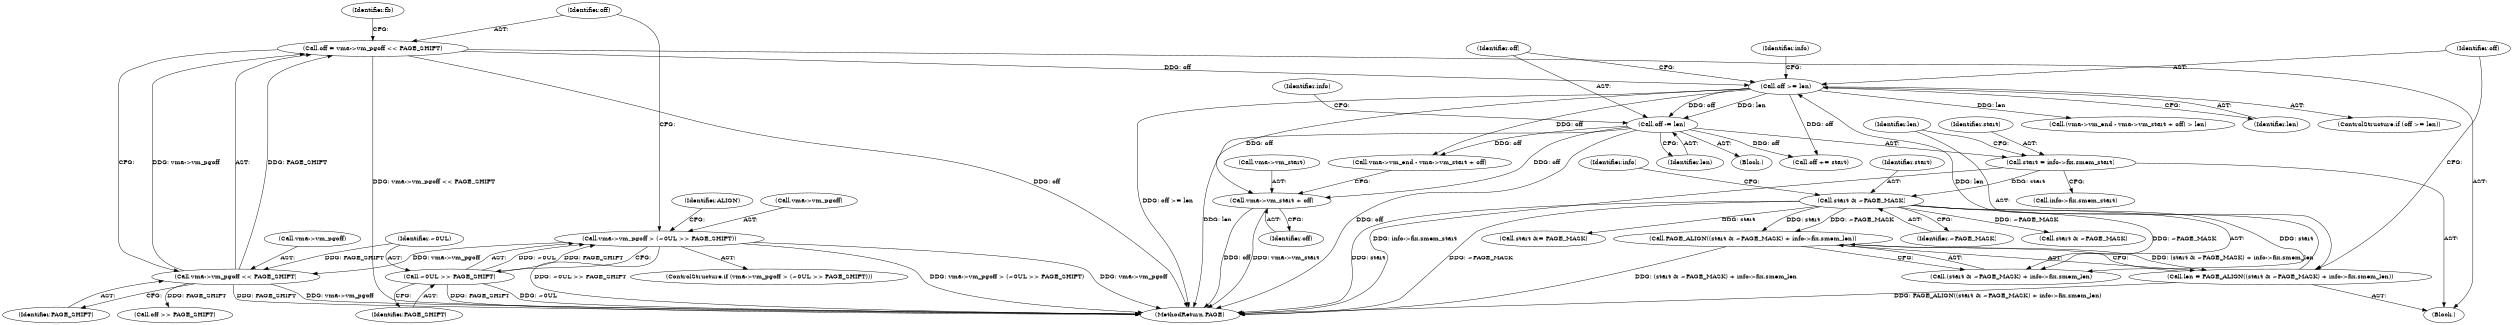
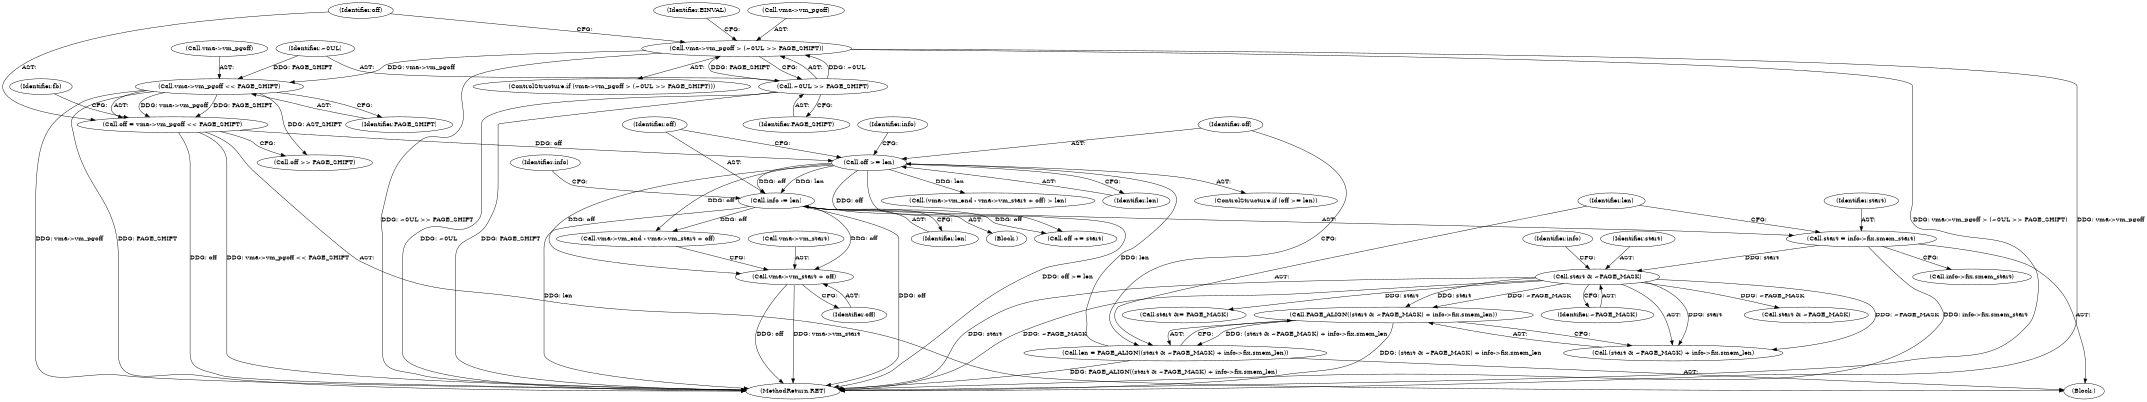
  digraph {
    n1 [label="(Call,vma->vm_start + off)"]
    n2 [label="(Identifier,off)"]
-   n3 [label="(MethodReturn,PAGE)"]
+   n3 [label="(MethodReturn,RET)"]
    n4 [label="(Call,vma->vm_end - vma->vm_start + off)"]
    n5 [label="(Call,off >= len)"]
-   n6 [label="(Call,off -= len)"]
+   n6 [label="(Call,info -= len)"]
    n7 [label="(Call,off += start)"]
    n8 [label="(Call,(vma->vm_end - vma->vm_start + off) > len)"]
    n9 [label="(Identifier,len)"]
    n10 [label="(ControlStructure,if (off >= len))"]
    n11 [label="(Call,start = info->fix.smem_start)"]
    n12 [label="(Identifier,len)"]
    n13 [label="(Block,)"]
    n14 [label="(Call,off = vma->vm_pgoff << PAGE_SHIFT)"]
    n15 [label="(Call,vma->vm_pgoff << PAGE_SHIFT)"]
    n16 [label="(Block,)"]
    n17 [label="(Call,off >> PAGE_SHIFT)"]
    n18 [label="(Identifier,PAGE_SHIFT)"]
    n19 [label="(Call,vma->vm_pgoff > (~0UL >> PAGE_SHIFT))"]
    n20 [label="(Call,~0UL >> PAGE_SHIFT)"]
    n21 [label="(ControlStructure,if (vma->vm_pgoff > (~0UL >> PAGE_SHIFT)))"]
    n22 [label="(Identifier,PAGE_SHIFT)"]
    n23 [label="(Call,len = PAGE_ALIGN((start & ~PAGE_MASK) + info->fix.smem_len))"]
    n24 [label="(Call,PAGE_ALIGN((start & ~PAGE_MASK) + info->fix.smem_len))"]
    n25 [label="(Call,(start & ~PAGE_MASK) + info->fix.smem_len)"]
    n26 [label="(Call,start & ~PAGE_MASK)"]
    n27 [label="(Call,start & ~PAGE_MASK)"]
    n28 [label="(Identifier,~PAGE_MASK)"]
    n29 [label="(Call,start &= PAGE_MASK)"]
    n30 [label="(Call,info->fix.smem_start)"]
    n31 [label="(Identifier,info)"]
    n32 [label="(Identifier,info)"]
    n33 [label="(Call,vma->vm_pgoff)"]
    n34 [label="(Identifier,~0UL)"]
    n35 [label="(Identifier,fb)"]
    n36 [label="(Identifier,off)"]
    n37 [label="(Identifier,start)"]
    n38 [label="(Identifier,off)"]
    n39 [label="(Identifier,len)"]
    n40 [label="(Call,vma->vm_start)"]
    n41 [label="(Identifier,start)"]
    n42 [label="(Identifier,info)"]
-   n43 [label="(Identifier,ALIGN)"]
+   n43 [label="(Identifier,EINVAL)"]
    n44 [label="(Identifier,off)"]
    n45 [label="(Call,vma->vm_pgoff)"]
    n1 -> n2 [label="CFG: "]
    n1 -> n3 [label="DDG: off"]
    n1 -> n3 [label="DDG: vma->vm_start"]
    n2 -> n1 [label="AST: "]
    n4 -> n1 [label="CFG: "]
    n5 -> n1 [label="DDG: off"]
    n5 -> n3 [label="DDG: off >= len"]
    n5 -> n4 [label="DDG: off"]
    n5 -> n6 [label="DDG: len"]
    n5 -> n6 [label="DDG: off"]
    n5 -> n7 [label="DDG: off"]
    n5 -> n8 [label="DDG: len"]
    n5 -> n9 [label="CFG: "]
    n5 -> n10 [label="AST: "]
    n6 -> n1 [label="DDG: off"]
    n6 -> n3 [label="DDG: len"]
    n6 -> n3 [label="DDG: off"]
    n6 -> n4 [label="DDG: off"]
    n6 -> n7 [label="DDG: off"]
    n6 -> n11 [label="AST: "]
    n6 -> n12 [label="CFG: "]
    n6 -> n13 [label="AST: "]
    n9 -> n5 [label="AST: "]
    n11 -> n3 [label="DDG: info->fix.smem_start"]
    n11 -> n16 [label="AST: "]
    n11 -> n26 [label="DDG: start"]
    n11 -> n30 [label="CFG: "]
    n12 -> n6 [label="AST: "]
    n14 -> n3 [label="DDG: off"]
    n14 -> n3 [label="DDG: vma->vm_pgoff << PAGE_SHIFT"]
    n14 -> n5 [label="DDG: off"]
-   n14 -> n15 [label="CFG: "]
+   n14 -> n17 [label="CFG: "]
    n14 -> n16 [label="AST: "]
    n15 -> n3 [label="DDG: PAGE_SHIFT"]
    n15 -> n3 [label="DDG: vma->vm_pgoff"]
    n15 -> n14 [label="AST: "]
    n15 -> n14 [label="DDG: vma->vm_pgoff"]
    n15 -> n14 [label="DDG: PAGE_SHIFT"]
-   n15 -> n17 [label="DDG: PAGE_SHIFT"]
+   n15 -> n17 [label="DDG: AST_SHIFT"]
    n15 -> n18 [label="CFG: "]
    n18 -> n15 [label="AST: "]
    n19 -> n3 [label="DDG: ~0UL >> PAGE_SHIFT"]
    n19 -> n3 [label="DDG: vma->vm_pgoff > (~0UL >> PAGE_SHIFT)"]
    n19 -> n3 [label="DDG: vma->vm_pgoff"]
    n19 -> n15 [label="DDG: vma->vm_pgoff"]
    n19 -> n20 [label="CFG: "]
    n19 -> n21 [label="AST: "]
    n20 -> n3 [label="DDG: PAGE_SHIFT"]
    n20 -> n3 [label="DDG: ~0UL"]
    n20 -> n19 [label="AST: "]
    n20 -> n19 [label="DDG: ~0UL"]
    n20 -> n19 [label="DDG: PAGE_SHIFT"]
    n20 -> n22 [label="CFG: "]
    n22 -> n20 [label="AST: "]
    n23 -> n3 [label="DDG: PAGE_ALIGN((start & ~PAGE_MASK) + info->fix.smem_len)"]
    n23 -> n5 [label="DDG: len"]
    n23 -> n16 [label="AST: "]
    n23 -> n24 [label="CFG: "]
    n24 -> n3 [label="DDG: (start & ~PAGE_MASK) + info->fix.smem_len"]
    n24 -> n23 [label="AST: "]
    n24 -> n23 [label="DDG: (start & ~PAGE_MASK) + info->fix.smem_len"]
    n24 -> n25 [label="CFG: "]
    n25 -> n24 [label="AST: "]
    n26 -> n3 [label="DDG: start"]
    n26 -> n3 [label="DDG: ~PAGE_MASK"]
    n26 -> n24 [label="DDG: start"]
    n26 -> n24 [label="DDG: ~PAGE_MASK"]
    n26 -> n25 [label="AST: "]
    n26 -> n25 [label="DDG: start"]
    n26 -> n25 [label="DDG: ~PAGE_MASK"]
    n26 -> n27 [label="DDG: ~PAGE_MASK"]
    n26 -> n28 [label="CFG: "]
    n26 -> n29 [label="DDG: start"]
    n28 -> n26 [label="AST: "]
    n31 -> n26 [label="CFG: "]
    n32 -> n6 [label="CFG: "]
    n33 -> n19 [label="AST: "]
    n34 -> n15 [label="DDG: PAGE_SHIFT"]
    n34 -> n20 [label="AST: "]
    n35 -> n14 [label="CFG: "]
    n36 -> n14 [label="AST: "]
    n36 -> n19 [label="CFG: "]
    n37 -> n26 [label="AST: "]
    n38 -> n5 [label="AST: "]
    n38 -> n23 [label="CFG: "]
    n39 -> n11 [label="CFG: "]
    n39 -> n23 [label="AST: "]
    n40 -> n1 [label="AST: "]
    n41 -> n11 [label="AST: "]
    n42 -> n5 [label="CFG: "]
    n43 -> n19 [label="CFG: "]
    n44 -> n5 [label="CFG: "]
    n44 -> n6 [label="AST: "]
    n45 -> n15 [label="AST: "]
  }
